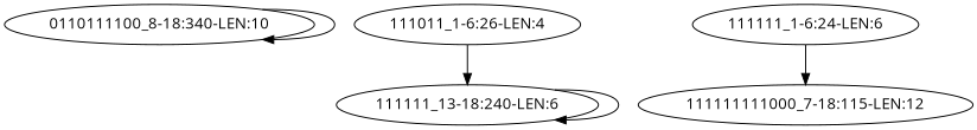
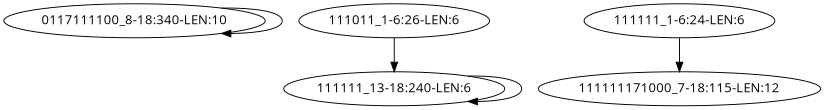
  digraph {
    fontname="Open Sans"
    node [fontname="Open Sans"]
    edge [fontname="Open Sans"]
-   "0110111100_8-18:340-LEN:10"
-   "111011_1-6:26-LEN:6" [label="111011_1-6:26-LEN:4"]
+   "0110111100_8-18:340-LEN:10" [label="0117111100_8-18:340-LEN:10"]
+   "111011_1-6:26-LEN:6"
    "111111_13-18:240-LEN:6"
    "111111_1-6:24-LEN:6"
-   "111111111000_7-18:115-LEN:12"
+   "111111111000_7-18:115-LEN:12" [label="111111171000_7-18:115-LEN:12"]
    "0110111100_8-18:340-LEN:10" -> "0110111100_8-18:340-LEN:10"
    "111011_1-6:26-LEN:6" -> "111111_13-18:240-LEN:6"
    "111111_13-18:240-LEN:6" -> "111111_13-18:240-LEN:6"
    "111111_1-6:24-LEN:6" -> "111111111000_7-18:115-LEN:12"
  }
